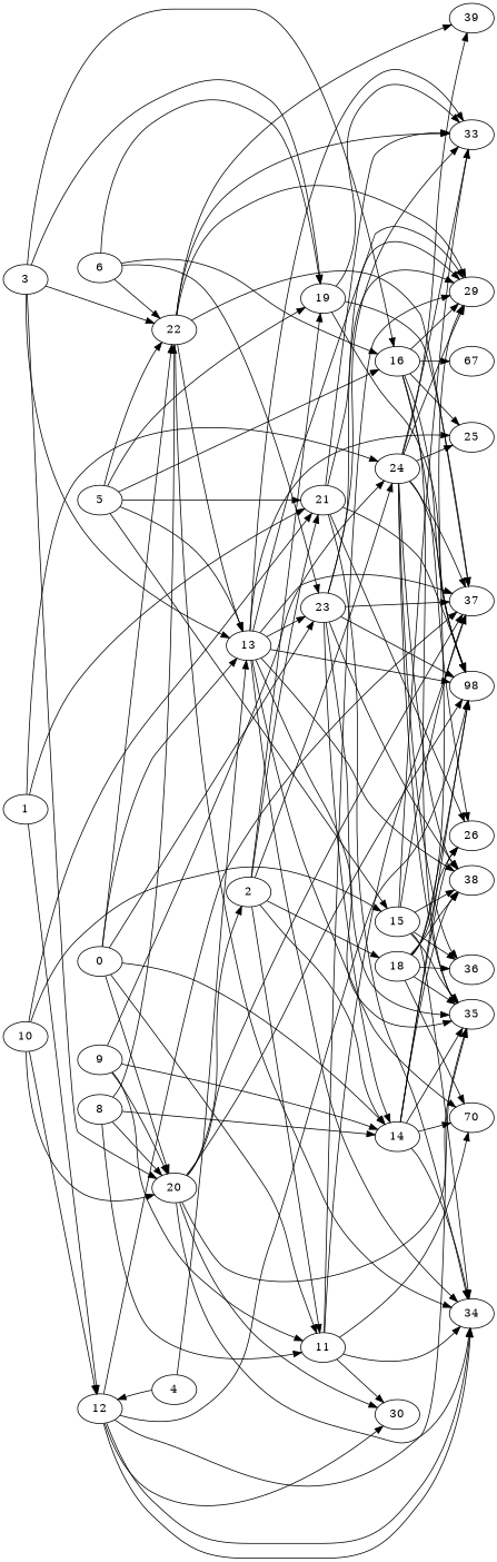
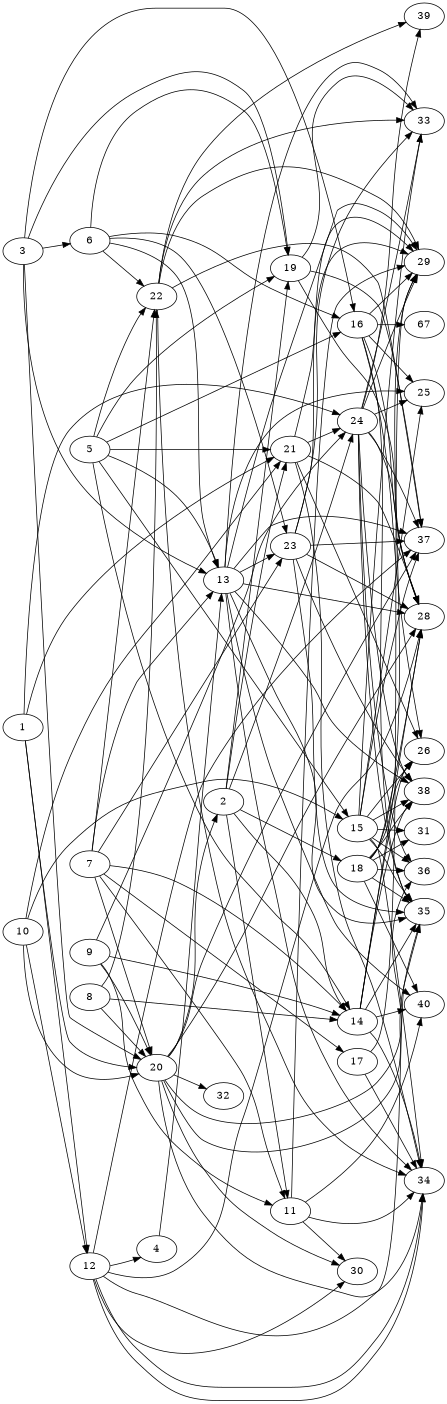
  digraph {
    rankdir=LR
    node [alpha=0.13]
    1 [alpha=0.00 expect_size=14231276515962361856]
    12 [expect_size=12227712602767970271232]
    20 [alpha=0.17 expect_size=116952607426563014656]
    21 [alpha=0.04 expect_size=104737005635053984]
    24 [expect_size=4789348208699259]
    30 [alpha=0.19 expect_size=129062009313606624]
    34 [alpha=0.18 expect_size=1706222312122630400]
    37 [alpha=0.06 expect_size=907056555550524800]
-   28 [alpha=0.05 expect_size=94499494189124016 label=98]
+   28 [alpha=0.05 expect_size=94499494189124016]
    35 [alpha=0.10 expect_size=83283059575172080]
    36 [alpha=0.08 expect_size=172533482297164960]
+   32 [alpha=0.09 expect_size=4824985466169775357952]
    2 [alpha=0.18 expect_size=9053722496175238545408]
    29 [alpha=0.03 expect_size=64866925512433056]
    33 [alpha=0.05 expect_size=1386236221657718980608]
    26 [alpha=0.07 expect_size=106205131468276064]
    25 [alpha=0.18 expect_size=13505703202935602675712]
    38 [alpha=0.10 expect_size=6129167043506162630656]
    39 [alpha=0.14 expect_size=655082106569848704]
    11 [alpha=0.14 expect_size=9800528117767856128]
    14 [alpha=0.16 expect_size=4881598676270764261376]
    18 [alpha=0.20 expect_size=63627513043443777536]
    19 [alpha=0.06 expect_size=2757171249390890778624]
-   40 [alpha=0.06 expect_size=256678932987798528 label=70]
+   40 [alpha=0.06 expect_size=256678932987798528]
+   31 [alpha=0.18 expect_size=3323085918926166016]
    3 [alpha=0.12 expect_size=739014253569625817088]
    13 [expect_size=5546642282604890112]
    16 [alpha=0.02 expect_size=3304105789003597312]
    22 [alpha=0.05 expect_size=37310772513738272]
    23 [alpha=0.11 expect_size=3412904523492221]
    n31 [alpha=0.09 expect_size=1792476006769690368 label=67]
    4 [expect_size=2225668080593726208]
    5 [alpha=0.04 expect_size=10965466411467538432000]
    15 [alpha=0.11 expect_size=5132041935370116399104]
    6 [alpha=0.01 expect_size=35834169717305984]
-   7 [alpha=0.11 expect_size=1116878403966942336 label=0]
+   7 [alpha=0.11 expect_size=1116878403966942336]
+   17 [alpha=0.00 expect_size=2963622899025004032]
    8 [alpha=0.19 expect_size=17404838569408171343872]
    9 [alpha=0.07 expect_size=5462437526283441143808]
    10 [alpha=0.14 expect_size=2208417800351302912]
    1 -> 12
+   1 -> 20
    1 -> 21
    1 -> 24
    12 -> 30
    12 -> 34
    12 -> 34
    12 -> 37
    12 -> 28
    12 -> 35
    20 -> 30
    20 -> 34
    20 -> 37
    20 -> 28
    20 -> 35
+   20 -> 36
+   20 -> 32
    20 -> 2
    21 -> 34
    21 -> 28
    21 -> 29
-   21 -> 33
+   21 -> 24
    21 -> 26
    24 -> 37
    24 -> 28
    24 -> 35
    24 -> 36
    24 -> 29
    24 -> 33
    24 -> 25
    24 -> 38
    24 -> 39
    2 -> 21
    2 -> 24
    2 -> 11
    2 -> 14
    2 -> 18
    2 -> 19
    11 -> 30
    11 -> 34
-   11 -> 37
    11 -> 29
    11 -> 40
    14 -> 34
    14 -> 28
    14 -> 35
    14 -> 26
    14 -> 38
    14 -> 40
    18 -> 28
    18 -> 35
    18 -> 36
    18 -> 29
    18 -> 26
    18 -> 38
    18 -> 40
+   18 -> 31
    19 -> 37
    19 -> 28
    19 -> 33
    3 -> 20
    3 -> 19
    3 -> 13
    3 -> 16
-   3 -> 22
+   3 -> 6
    13 -> 34
    13 -> 37
    13 -> 28
    13 -> 35
    13 -> 29
    13 -> 33
    13 -> 25
    13 -> 38
    13 -> 40
    13 -> 23
    16 -> 28
    16 -> 35
    16 -> 29
    16 -> 26
    16 -> 25
    16 -> n31
    22 -> 34
    22 -> 37
    22 -> 29
    22 -> 33
    22 -> 39
    23 -> 37
    23 -> 28
    23 -> 35
    23 -> 29
    23 -> 33
    23 -> 38
-   4 -> 12
+   12 -> 4
    4 -> 13
    5 -> 21
-   23 -> 14
+   5 -> 14
    5 -> 19
    5 -> 13
    5 -> 16
    5 -> 22
    5 -> 15
    15 -> 34
    15 -> 37
    15 -> 35
    15 -> 36
    15 -> 33
+   15 -> 26
+   15 -> 25
    15 -> 38
+   15 -> 31
    6 -> 19
-   22 -> 13
+   6 -> 13
    6 -> 16
    6 -> 22
    6 -> 23
    7 -> 20
    7 -> 11
    7 -> 14
    7 -> 13
    7 -> 22
    7 -> 23
+   7 -> 17
+   17 -> 34
+   17 -> 29
    8 -> 20
-   8 -> 11
    8 -> 14
    8 -> 22
    9 -> 20
    9 -> 24
    9 -> 11
    9 -> 14
    10 -> 12
    10 -> 20
    10 -> 21
    10 -> 15
  }
